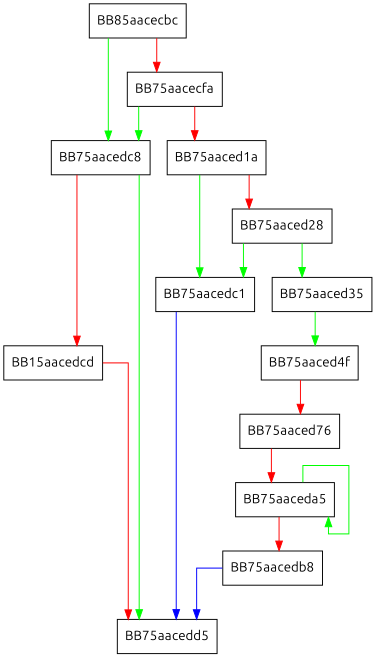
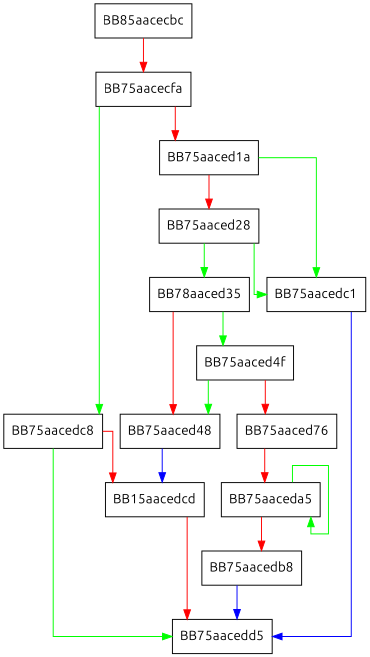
  digraph {
    fontname=Ubuntu
    splines=ortho
    node [fontname=Ubuntu shape=box]
    edge [color=green fontname=Ubuntu]
    n1 [label=BB85aacecbc]
    BB75aacedc8
    BB75aacecfa
    n4 [label=BB15aacedcd]
    BB75aacedd5
    BB75aaced1a
    BB75aacedc1
    BB75aaced28
-   BB75aaced35
+   BB75aaced35 [label=BB78aaced35]
    BB75aaced4f
+   BB75aaced48
    BB75aaced76
    BB75aaceda5
    BB75aacedb8
-   n1 -> BB75aacedc8
    n1 -> BB75aacecfa [color=red]
    BB75aacedc8 -> n4 [color=red]
    BB75aacedc8 -> BB75aacedd5
    BB75aacecfa -> BB75aacedc8
    BB75aacecfa -> BB75aaced1a [color=red]
    n4 -> BB75aacedd5 [color=red]
    BB75aaced1a -> BB75aacedc1
    BB75aaced1a -> BB75aaced28 [color=red]
    BB75aacedc1 -> BB75aacedd5 [color=blue]
    BB75aaced28 -> BB75aacedc1
    BB75aaced28 -> BB75aaced35
    BB75aaced35 -> BB75aaced4f
+   BB75aaced35 -> BB75aaced48 [color=red]
+   BB75aaced4f -> BB75aaced48
    BB75aaced4f -> BB75aaced76 [color=red]
+   BB75aaced48 -> n4 [color=blue]
    BB75aaced76 -> BB75aaceda5 [color=red]
    BB75aaceda5 -> BB75aaceda5
    BB75aaceda5 -> BB75aacedb8 [color=red]
    BB75aacedb8 -> BB75aacedd5 [color=blue]
  }
